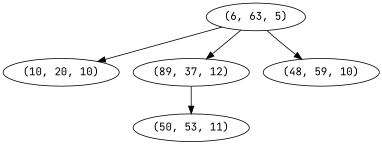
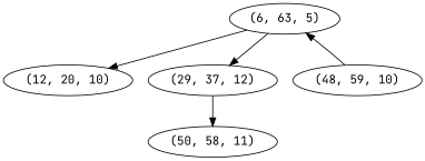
  digraph {
    fontname="JetBrains Mono"
    node [fontname="JetBrains Mono"]
    edge [fontname="JetBrains Mono"]
    n1 [label="(6, 63, 5)"]
-   "(12, 20, 10)" [label="(10, 20, 10)"]
-   "(29, 37, 12)" [label="(89, 37, 12)"]
+   "(12, 20, 10)"
+   "(29, 37, 12)"
    "(48, 59, 10)"
-   "(50, 58, 11)" [label="(50, 53, 11)"]
+   "(50, 58, 11)"
    n1 -> "(12, 20, 10)"
    n1 -> "(29, 37, 12)"
-   n1 -> "(48, 59, 10)"
+   "(48, 59, 10)" -> n1
    "(29, 37, 12)" -> "(50, 58, 11)"
  }
